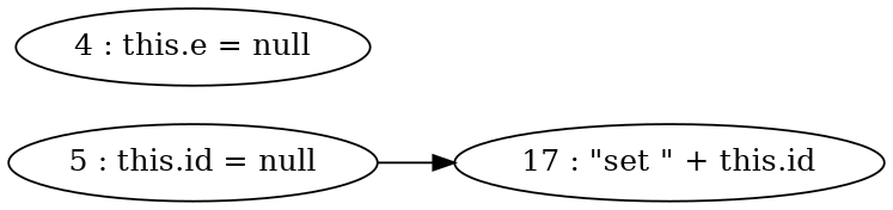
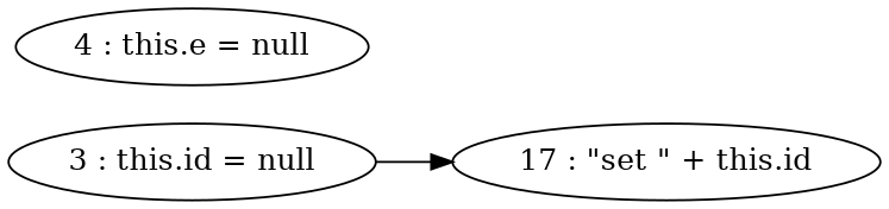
  digraph {
    rankdir=LR
-   "3 : this.id = null" [label="5 : this.id = null"]
+   "3 : this.id = null"
    "17 : \"set \" + this.id"
    "4 : this.e = null"
    "3 : this.id = null" -> "17 : \"set \" + this.id"
  }
